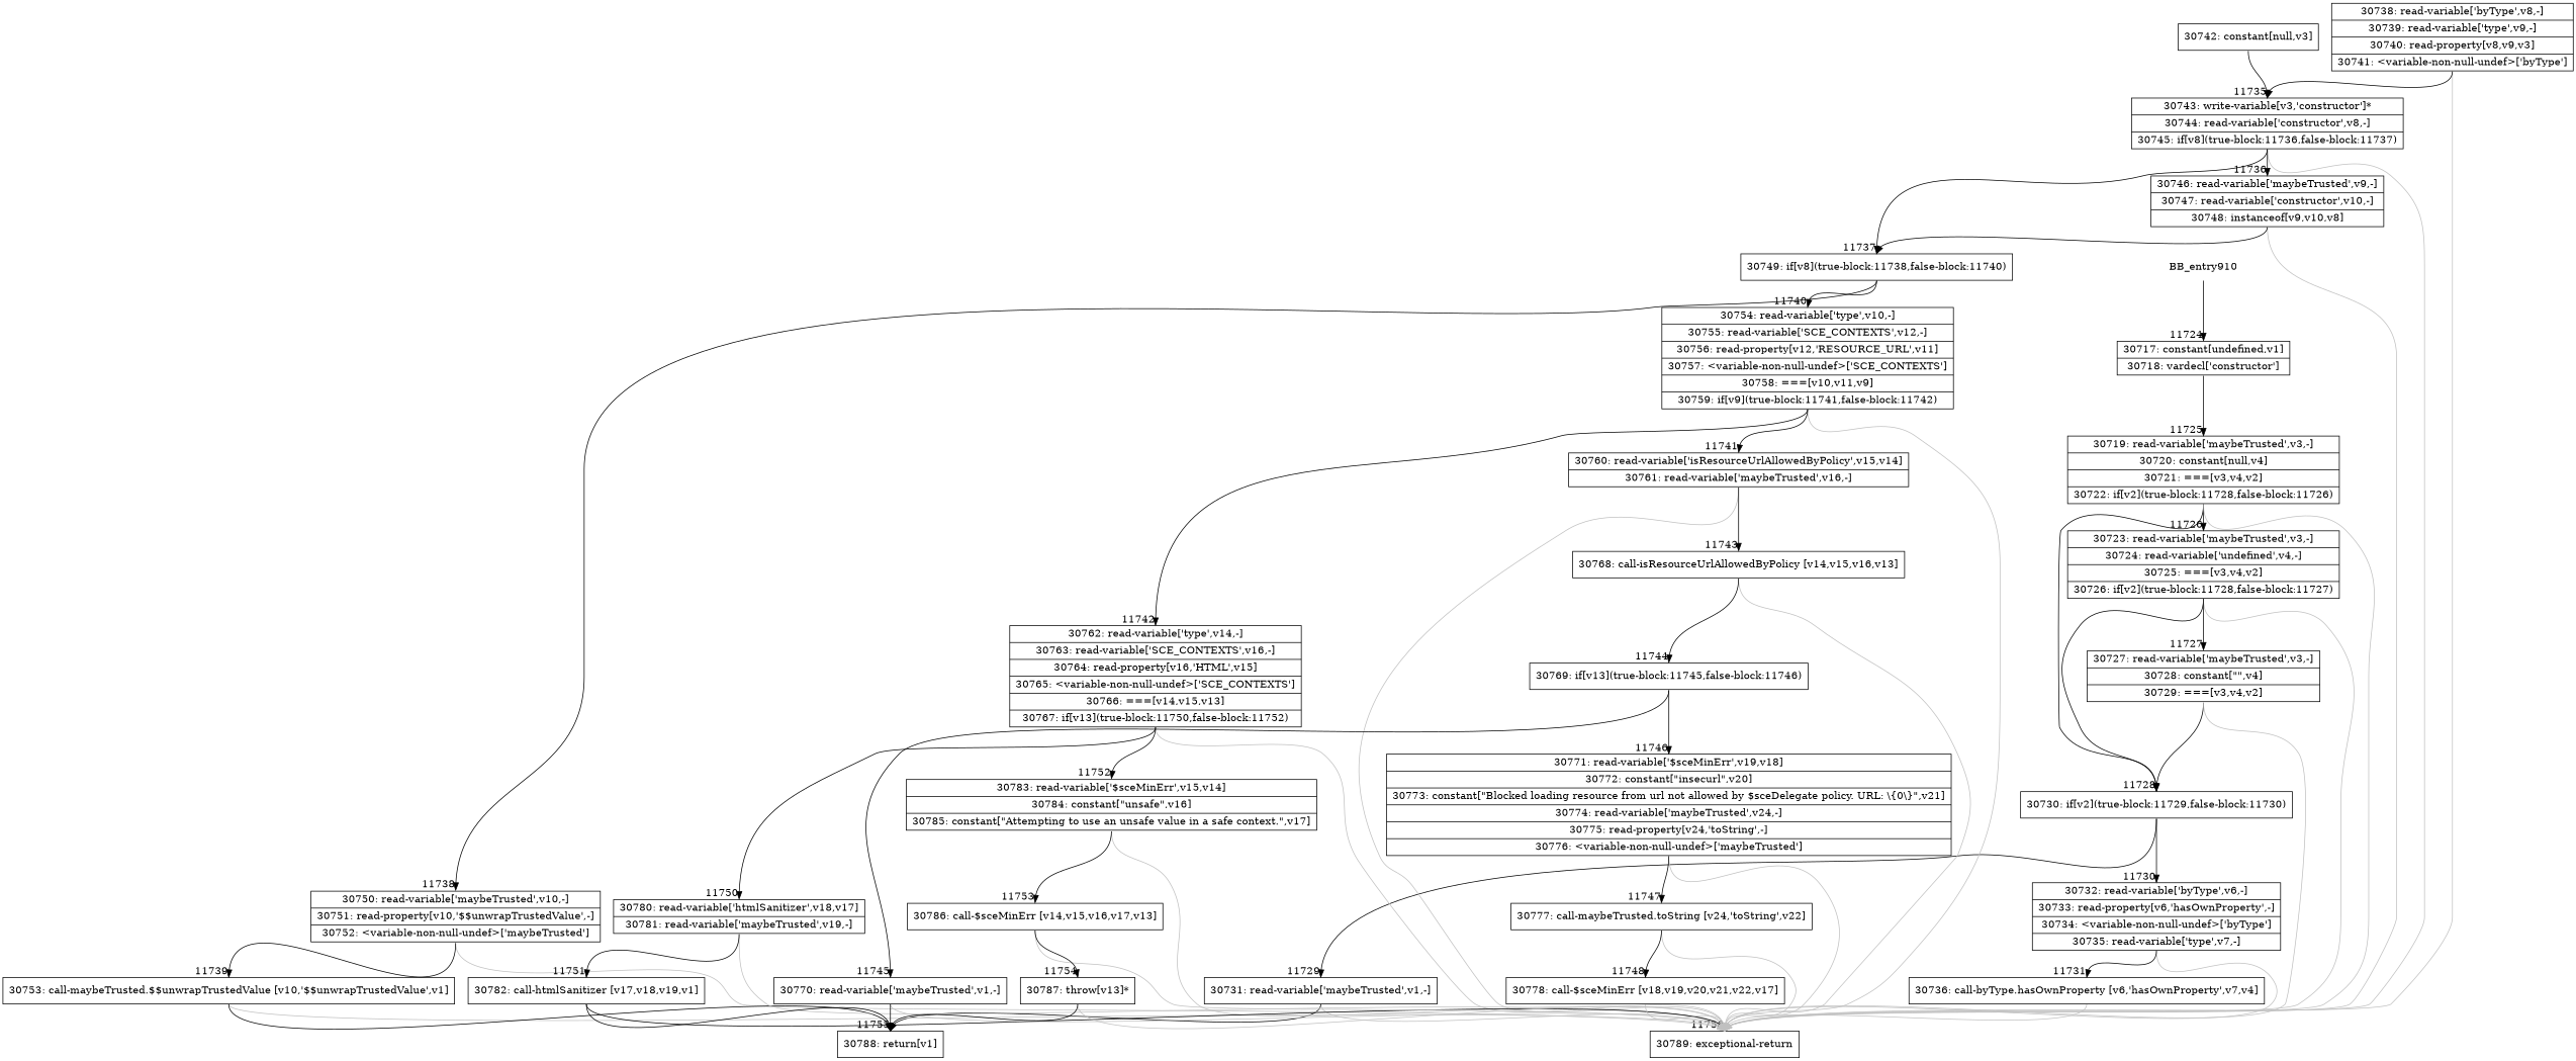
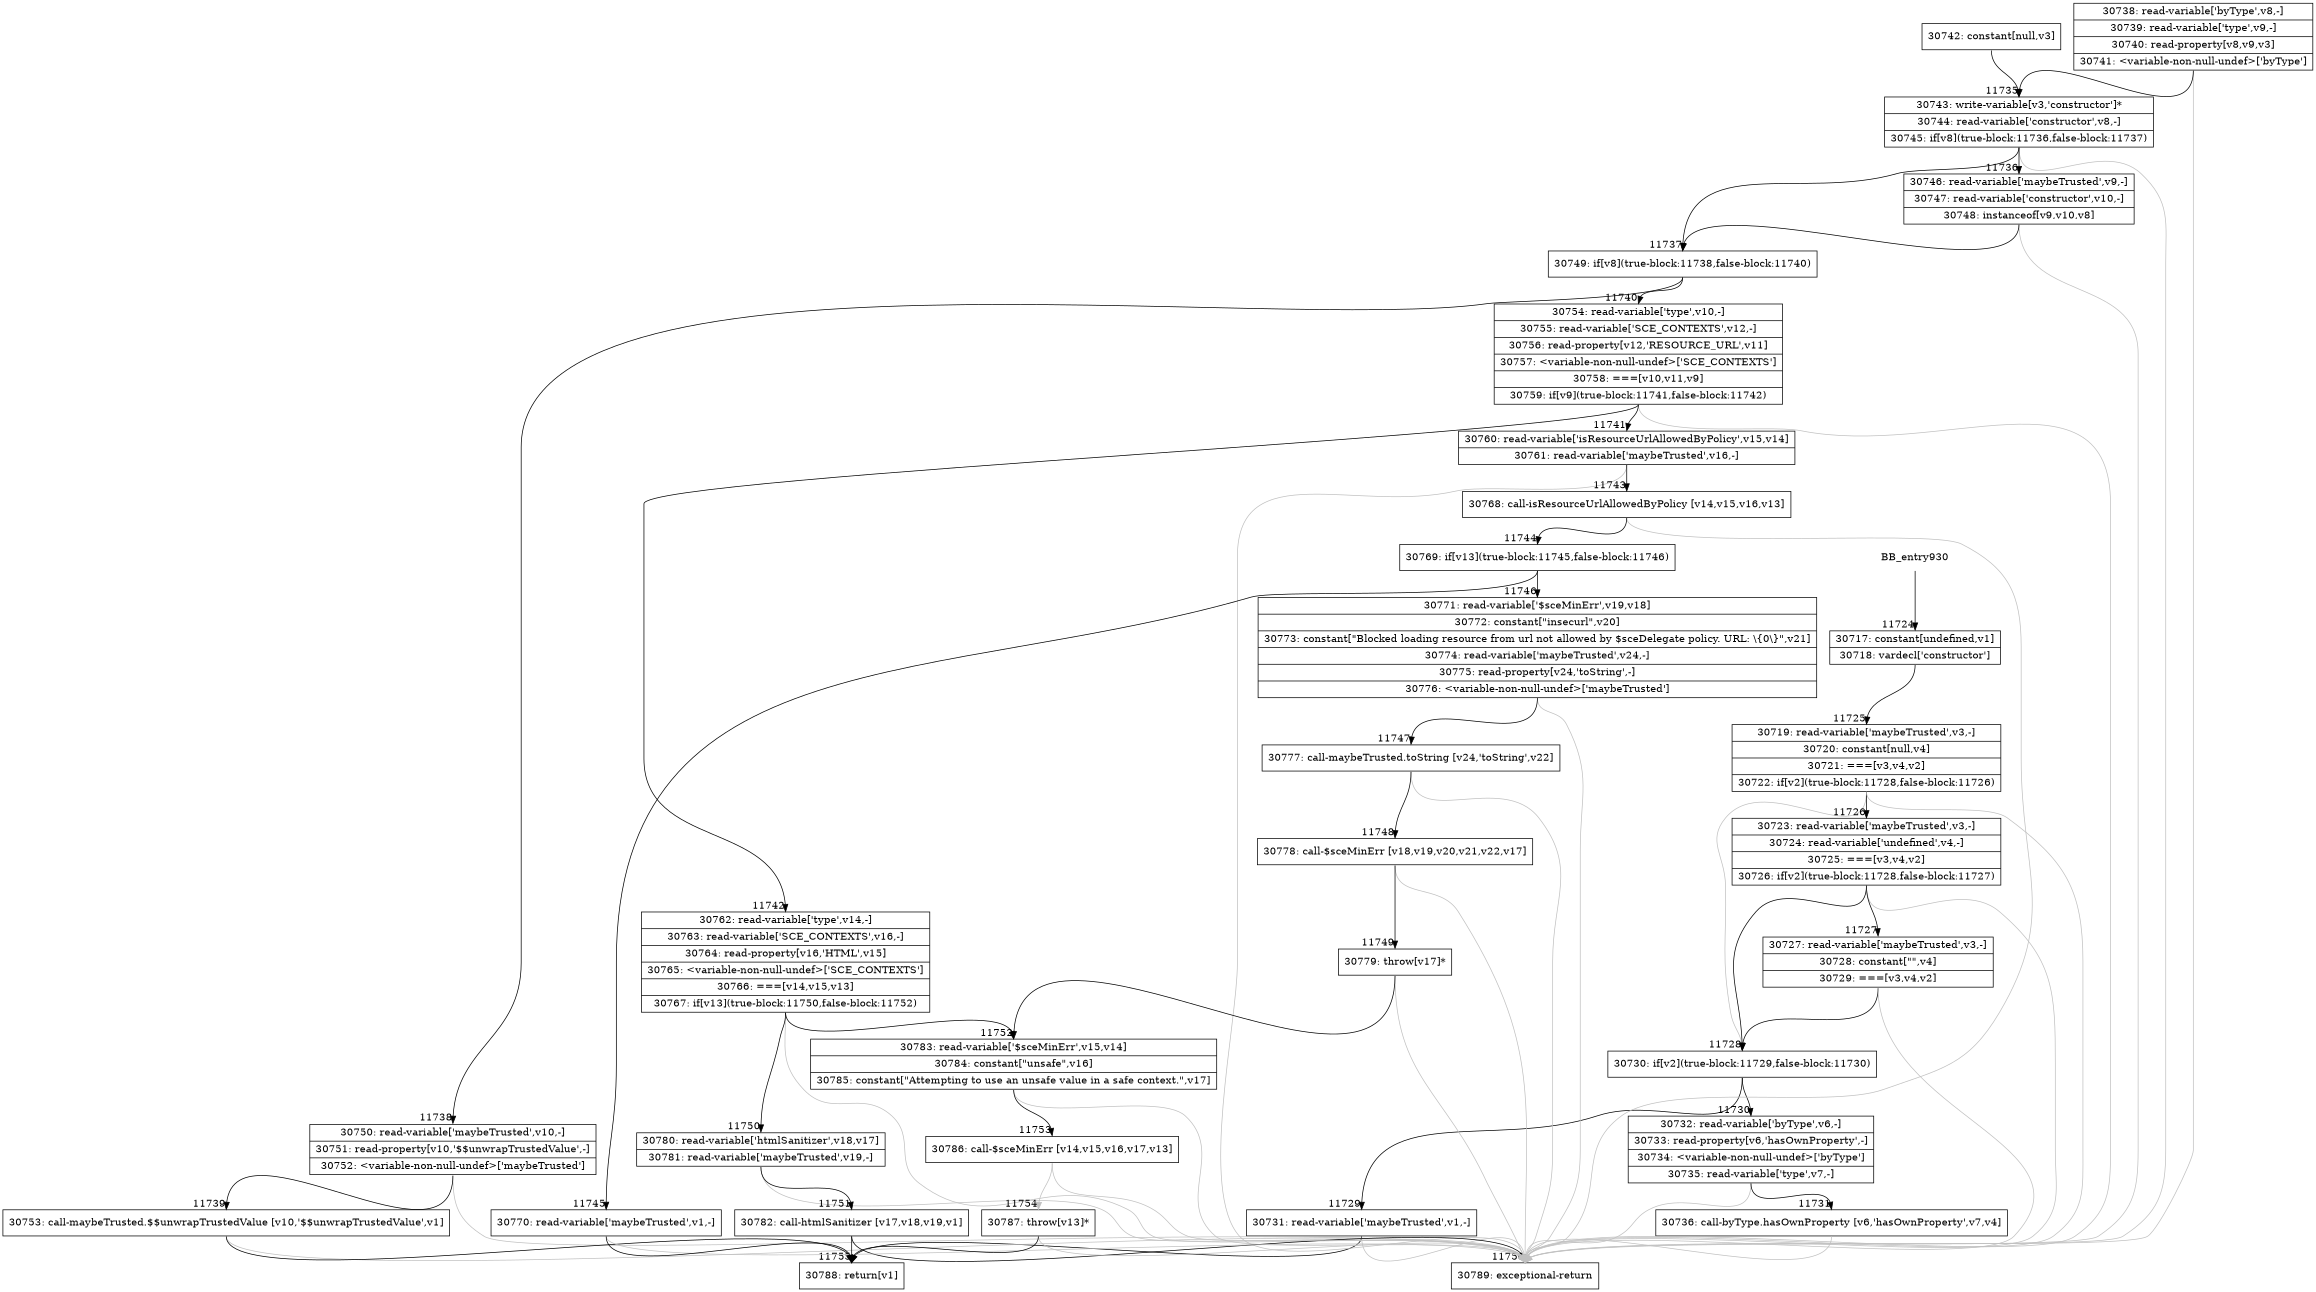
  digraph {
    rankdir=TD
    node [shape=record]
    edge [headport=n tailport=s]
-   BB_entry910 [shape=none]
+   BB_entry910 [shape=none label=BB_entry930]
    n2 [label="{30717: constant[undefined,v1]|30718: vardecl['constructor']}"]
    n3 [label="{30719: read-variable['maybeTrusted',v3,-]|30720: constant[null,v4]|30721: ===[v3,v4,v2]|30722: if[v2](true-block:11728,false-block:11726)}"]
    n4 [label="{30730: if[v2](true-block:11729,false-block:11730)}"]
    n5 [label="{30723: read-variable['maybeTrusted',v3,-]|30724: read-variable['undefined',v4,-]|30725: ===[v3,v4,v2]|30726: if[v2](true-block:11728,false-block:11727)}"]
    n6 [label="{30789: exceptional-return}"]
    n7 [label="{30731: read-variable['maybeTrusted',v1,-]}"]
    n8 [label="{30732: read-variable['byType',v6,-]|30733: read-property[v6,'hasOwnProperty',-]|30734: \<variable-non-null-undef\>['byType']|30735: read-variable['type',v7,-]}"]
    n9 [label="{30727: read-variable['maybeTrusted',v3,-]|30728: constant[\"\",v4]|30729: ===[v3,v4,v2]}"]
    n10 [label="{30788: return[v1]}"]
    n11 [label="{30736: call-byType.hasOwnProperty [v6,'hasOwnProperty',v7,v4]}"]
    n12 [label="{30738: read-variable['byType',v8,-]|30739: read-variable['type',v9,-]|30740: read-property[v8,v9,v3]|30741: \<variable-non-null-undef\>['byType']}"]
    n13 [label="{30743: write-variable[v3,'constructor']*|30744: read-variable['constructor',v8,-]|30745: if[v8](true-block:11736,false-block:11737)}"]
    n14 [label="{30742: constant[null,v3]}"]
    n15 [label="{30749: if[v8](true-block:11738,false-block:11740)}"]
    n16 [label="{30746: read-variable['maybeTrusted',v9,-]|30747: read-variable['constructor',v10,-]|30748: instanceof[v9,v10,v8]}"]
    n17 [label="{30750: read-variable['maybeTrusted',v10,-]|30751: read-property[v10,'$$unwrapTrustedValue',-]|30752: \<variable-non-null-undef\>['maybeTrusted']}"]
    n18 [label="{30754: read-variable['type',v10,-]|30755: read-variable['SCE_CONTEXTS',v12,-]|30756: read-property[v12,'RESOURCE_URL',v11]|30757: \<variable-non-null-undef\>['SCE_CONTEXTS']|30758: ===[v10,v11,v9]|30759: if[v9](true-block:11741,false-block:11742)}"]
    n19 [label="{30753: call-maybeTrusted.$$unwrapTrustedValue [v10,'$$unwrapTrustedValue',v1]}"]
    n20 [label="{30760: read-variable['isResourceUrlAllowedByPolicy',v15,v14]|30761: read-variable['maybeTrusted',v16,-]}"]
    n21 [label="{30762: read-variable['type',v14,-]|30763: read-variable['SCE_CONTEXTS',v16,-]|30764: read-property[v16,'HTML',v15]|30765: \<variable-non-null-undef\>['SCE_CONTEXTS']|30766: ===[v14,v15,v13]|30767: if[v13](true-block:11750,false-block:11752)}"]
    n22 [label="{30768: call-isResourceUrlAllowedByPolicy [v14,v15,v16,v13]}"]
    n23 [label="{30780: read-variable['htmlSanitizer',v18,v17]|30781: read-variable['maybeTrusted',v19,-]}"]
    n24 [label="{30783: read-variable['$sceMinErr',v15,v14]|30784: constant[\"unsafe\",v16]|30785: constant[\"Attempting to use an unsafe value in a safe context.\",v17]}"]
    n25 [label="{30769: if[v13](true-block:11745,false-block:11746)}"]
    n26 [label="{30782: call-htmlSanitizer [v17,v18,v19,v1]}"]
    n27 [label="{30786: call-$sceMinErr [v14,v15,v16,v17,v13]}"]
    n28 [label="{30770: read-variable['maybeTrusted',v1,-]}"]
    n29 [label="{30771: read-variable['$sceMinErr',v19,v18]|30772: constant[\"insecurl\",v20]|30773: constant[\"Blocked loading resource from url not allowed by $sceDelegate policy.  URL: \\\{0\\\}\",v21]|30774: read-variable['maybeTrusted',v24,-]|30775: read-property[v24,'toString',-]|30776: \<variable-non-null-undef\>['maybeTrusted']}"]
    n30 [label="{30787: throw[v13]*}"]
    n31 [label="{30777: call-maybeTrusted.toString [v24,'toString',v22]}"]
    n32 [label="{30778: call-$sceMinErr [v18,v19,v20,v21,v22,v17]}"]
+   n33 [label="{30779: throw[v17]*}"]
    BB_entry910 -> n2 [headlabel="    11724"]
    n2 -> n3 [headlabel="      11725"]
-   n3 -> n4 [headlabel="      11728"]
+   n3 -> n4 [headlabel="      11728" color=gray]
    n3 -> n5 [headlabel="      11726"]
    n3 -> n6 [color=gray headlabel="      11756"]
    n4 -> n7 [headlabel="      11729"]
    n4 -> n8 [headlabel="      11730"]
    n5 -> n4
    n5 -> n6 [color=gray]
    n5 -> n9 [headlabel="      11727"]
    n7 -> n6 [color=gray]
    n7 -> n10 [headlabel="      11755"]
    n8 -> n6 [color=gray]
    n8 -> n11 [headlabel="      11731"]
    n9 -> n4
    n9 -> n6 [color=gray]
    n11 -> n6 [color=gray]
    n12 -> n6 [color=gray]
    n12 -> n13 [headlabel="      11735"]
    n13 -> n6 [color=gray]
    n13 -> n15 [headlabel="      11737"]
    n13 -> n16 [headlabel="      11736"]
    n14 -> n13
    n15 -> n17 [headlabel="      11738"]
    n15 -> n18 [headlabel="      11740"]
    n16 -> n6 [color=gray]
    n16 -> n15
    n17 -> n6 [color=gray]
    n17 -> n19 [headlabel="      11739"]
    n18 -> n6 [color=gray]
    n18 -> n20 [headlabel="      11741"]
    n18 -> n21 [headlabel="      11742"]
    n19 -> n6 [color=gray]
    n19 -> n10
    n20 -> n6 [color=gray]
    n20 -> n22 [headlabel="      11743"]
    n21 -> n6 [color=gray]
    n21 -> n23 [headlabel="      11750"]
    n21 -> n24 [headlabel="      11752"]
    n22 -> n6 [color=gray]
    n22 -> n25 [headlabel="      11744"]
    n23 -> n6 [color=gray]
    n23 -> n26 [headlabel="      11751"]
    n24 -> n6 [color=gray]
    n24 -> n27 [headlabel="      11753"]
    n25 -> n28 [headlabel="      11745"]
    n25 -> n29 [headlabel="      11746"]
    n26 -> n6 [color=black]
    n26 -> n10
    n27 -> n6 [color=gray]
-   n27 -> n30 [headlabel="      11754"]
+   n27 -> n30 [headlabel="      11754" color=gray]
    n28 -> n6 [color=gray]
    n28 -> n10
    n29 -> n6 [color=gray]
    n29 -> n31 [headlabel="      11747"]
    n30 -> n6 [color=gray]
    n30 -> n10
    n31 -> n6 [color=gray]
    n31 -> n32 [headlabel="      11748"]
    n32 -> n6 [color=gray]
+   n32 -> n33 [headlabel="      11749"]
+   n33 -> n6 [color=gray]
+   n33 -> n24
  }
